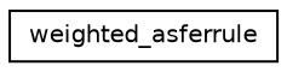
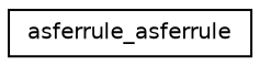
  digraph {
    rankdir=LR
-   n1 [color=black fillcolor=white fontname=Helvetica fontsize=10 height=0.2 label=weighted_asferrule shape=record style=filled width=0.4]
+   n1 [color=black fillcolor=white fontname=Helvetica fontsize=10 height=0.2 label=asferrule_asferrule shape=record style=filled width=0.4]
  }
